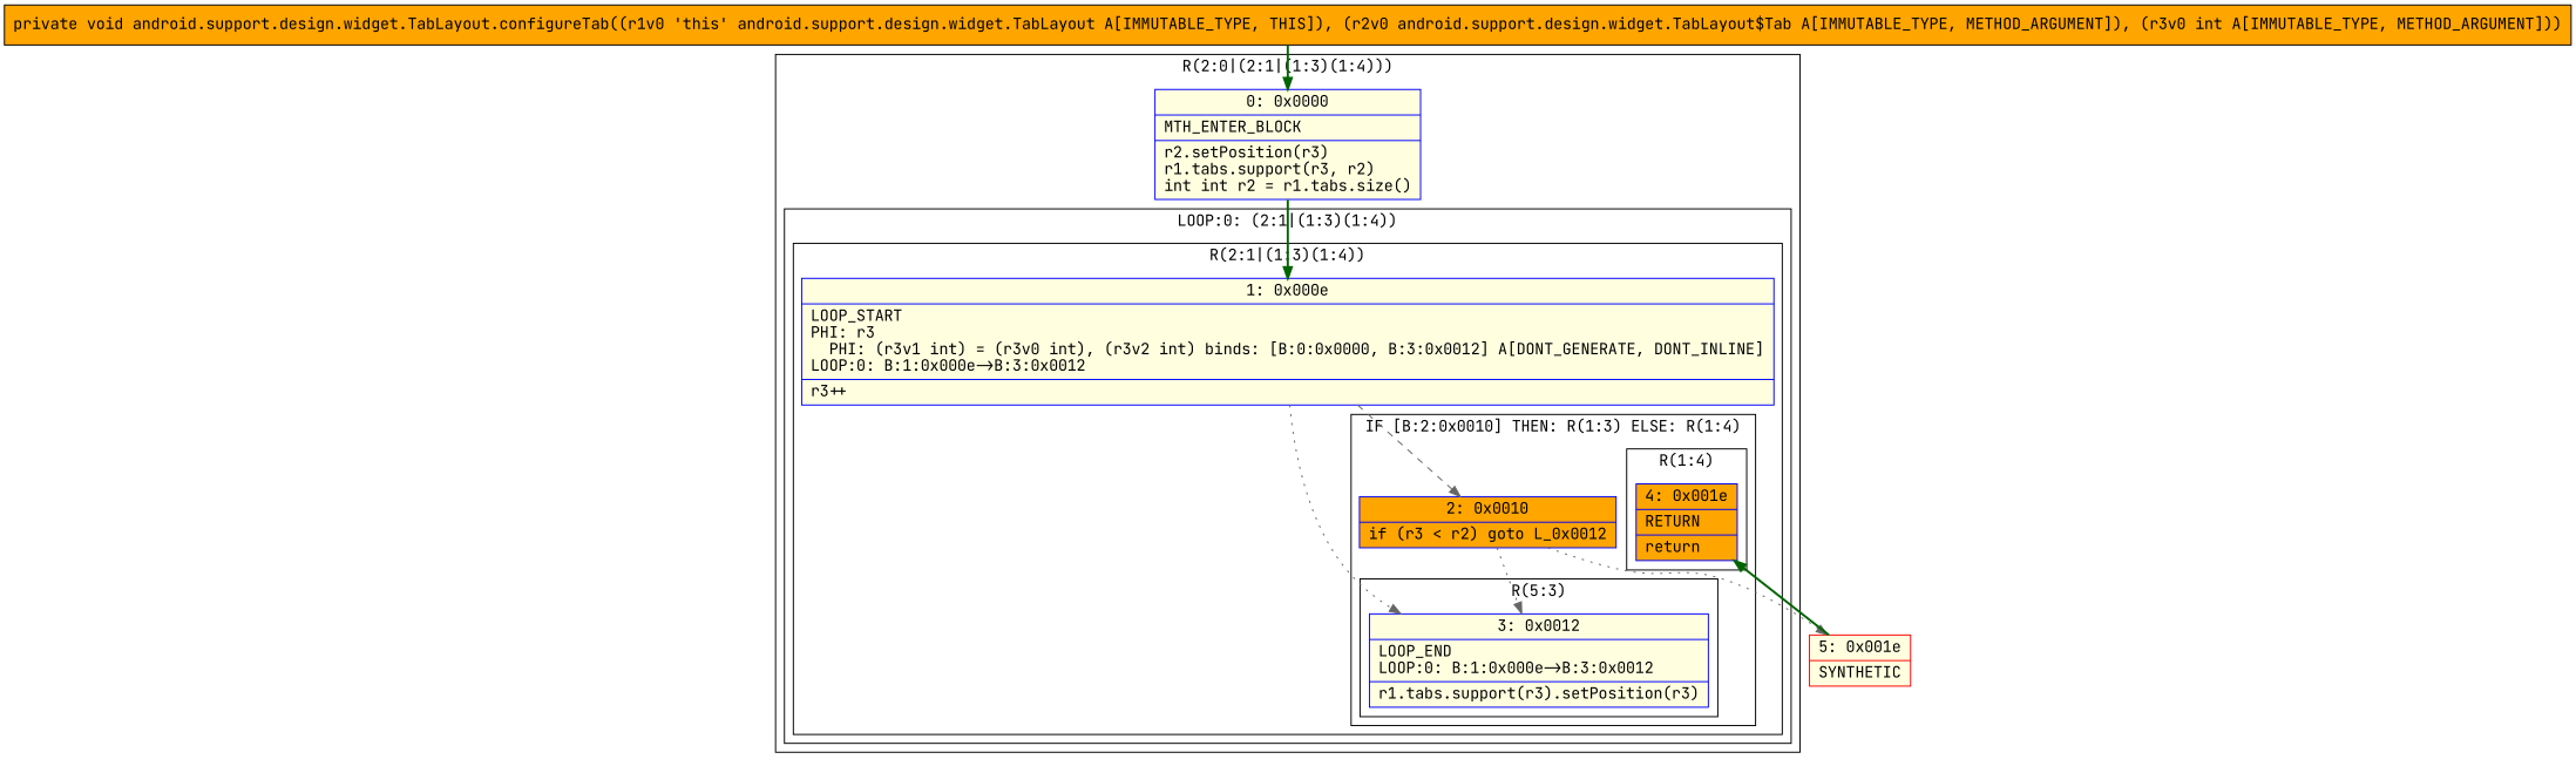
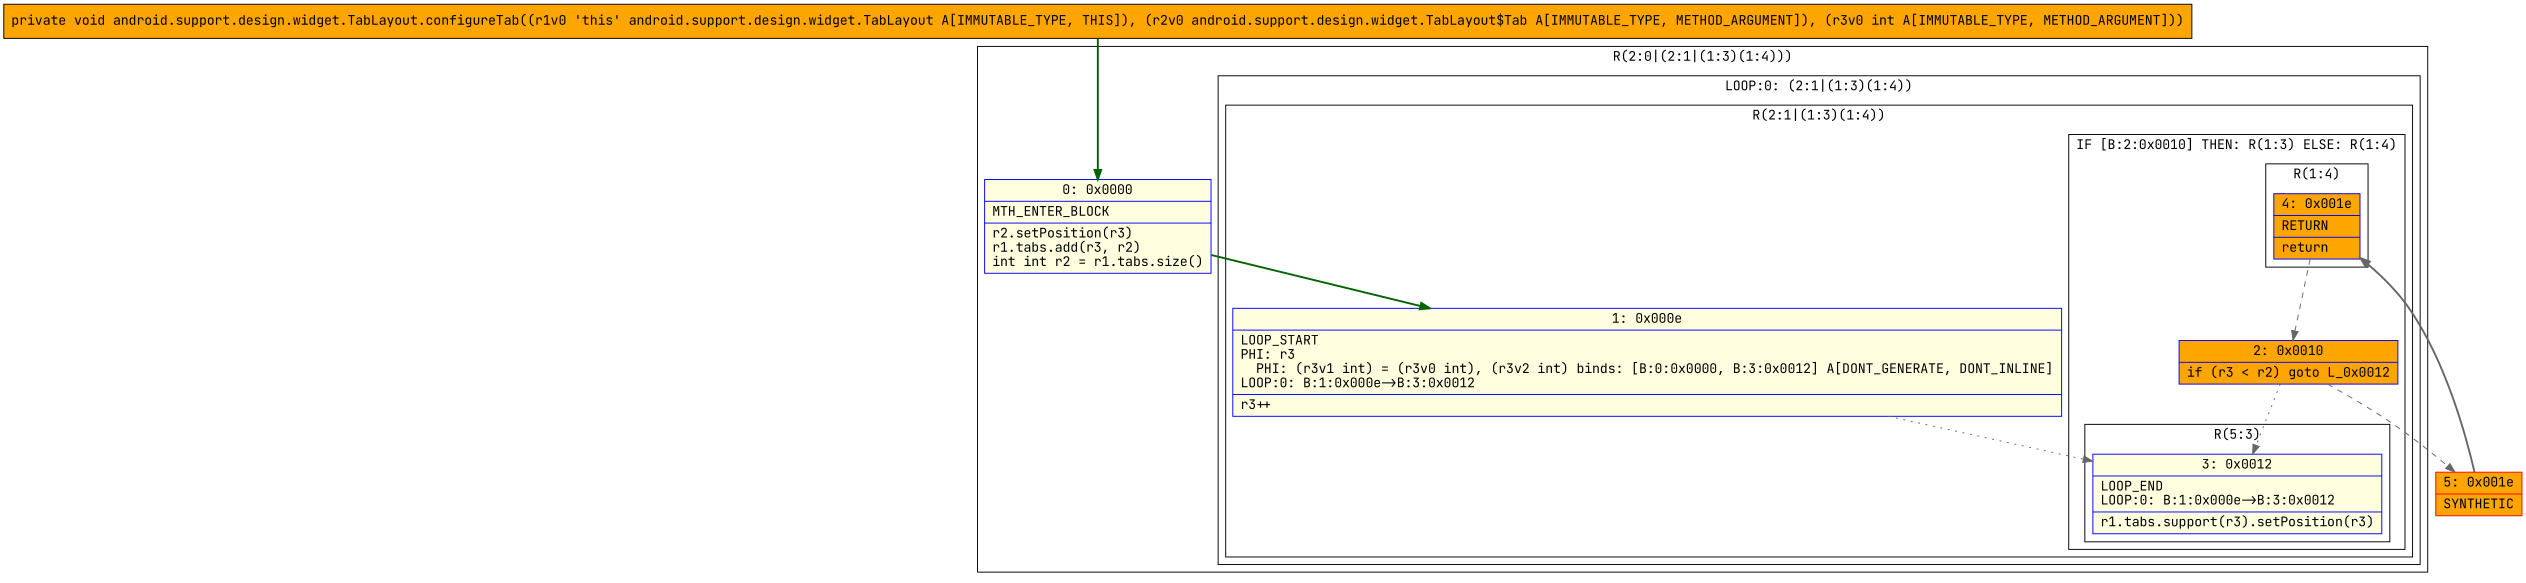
  digraph {
    fontname="JetBrains Mono"
    node [color=blue fillcolor=lightyellow fontname="JetBrains Mono" shape=record style=filled]
    edge [color=gray40 fontname="JetBrains Mono" style=bold]
    n1 [label="{3\:\ 0x0012|LOOP_END\lLOOP:0: B:1:0x000e\-\>B:3:0x0012\l|r1.tabs.support(r3).setPosition(r3)\l}"]
    n2 [fillcolor=orange label="{4\:\ 0x001e|RETURN\l|return\l}"]
    n3 [fillcolor=orange label="{2\:\ 0x0010|if (r3 \< r2) goto L_0x0012\l}"]
    n4 [label="{1\:\ 0x000e|LOOP_START\lPHI: r3 \l  PHI: (r3v1 int) = (r3v0 int), (r3v2 int) binds: [B:0:0x0000, B:3:0x0012] A[DONT_GENERATE, DONT_INLINE]\lLOOP:0: B:1:0x000e\-\>B:3:0x0012\l|r3++\l}"]
-   n5 [label="{0\:\ 0x0000|MTH_ENTER_BLOCK\l|r2.setPosition(r3)\lr1.tabs.support(r3, r2)\lint int r2 = r1.tabs.size()\l}"]
-   n6 [color=red label="{5\:\ 0x001e|SYNTHETIC\l}"]
+   n5 [label="{0\:\ 0x0000|MTH_ENTER_BLOCK\l|r2.setPosition(r3)\lr1.tabs.add(r3, r2)\lint int r2 = r1.tabs.size()\l}"]
+   n6 [color=red fillcolor=orange label="{5\:\ 0x001e|SYNTHETIC\l}"]
    n7 [fillcolor=orange label="{private void android.support.design.widget.TabLayout.configureTab((r1v0 'this' android.support.design.widget.TabLayout A[IMMUTABLE_TYPE, THIS]), (r2v0 android.support.design.widget.TabLayout$Tab A[IMMUTABLE_TYPE, METHOD_ARGUMENT]), (r3v0 int A[IMMUTABLE_TYPE, METHOD_ARGUMENT])) }" color=""]
    subgraph cluster_1 {
      label="R(2:0|(2:1|(1:3)(1:4)))"
      n5
      subgraph cluster_2 {
        label="LOOP:0: (2:1|(1:3)(1:4))"
        subgraph cluster_3 {
          label="R(2:1|(1:3)(1:4))"
          n4
          subgraph cluster_4 {
            label="IF [B:2:0x0010] THEN: R(1:3) ELSE: R(1:4)"
            n3
            subgraph cluster_5 {
              label="R(5:3)"
              n1
            }
            subgraph cluster_6 {
              label="R(1:4)"
              n2
            }
          }
        }
      }
    }
    n3 -> n1 [style=dotted]
-   n3 -> n6 [style=dotted]
+   n3 -> n6 [style=dashed]
    n4 -> n1 [style=dotted]
-   n4 -> n3 [style=dashed]
+   n2 -> n3 [style=dashed]
    n5 -> n4 [color=darkgreen]
-   n6 -> n2 [color=darkgreen]
+   n6 -> n2
    n7 -> n5 [color=darkgreen]
  }
